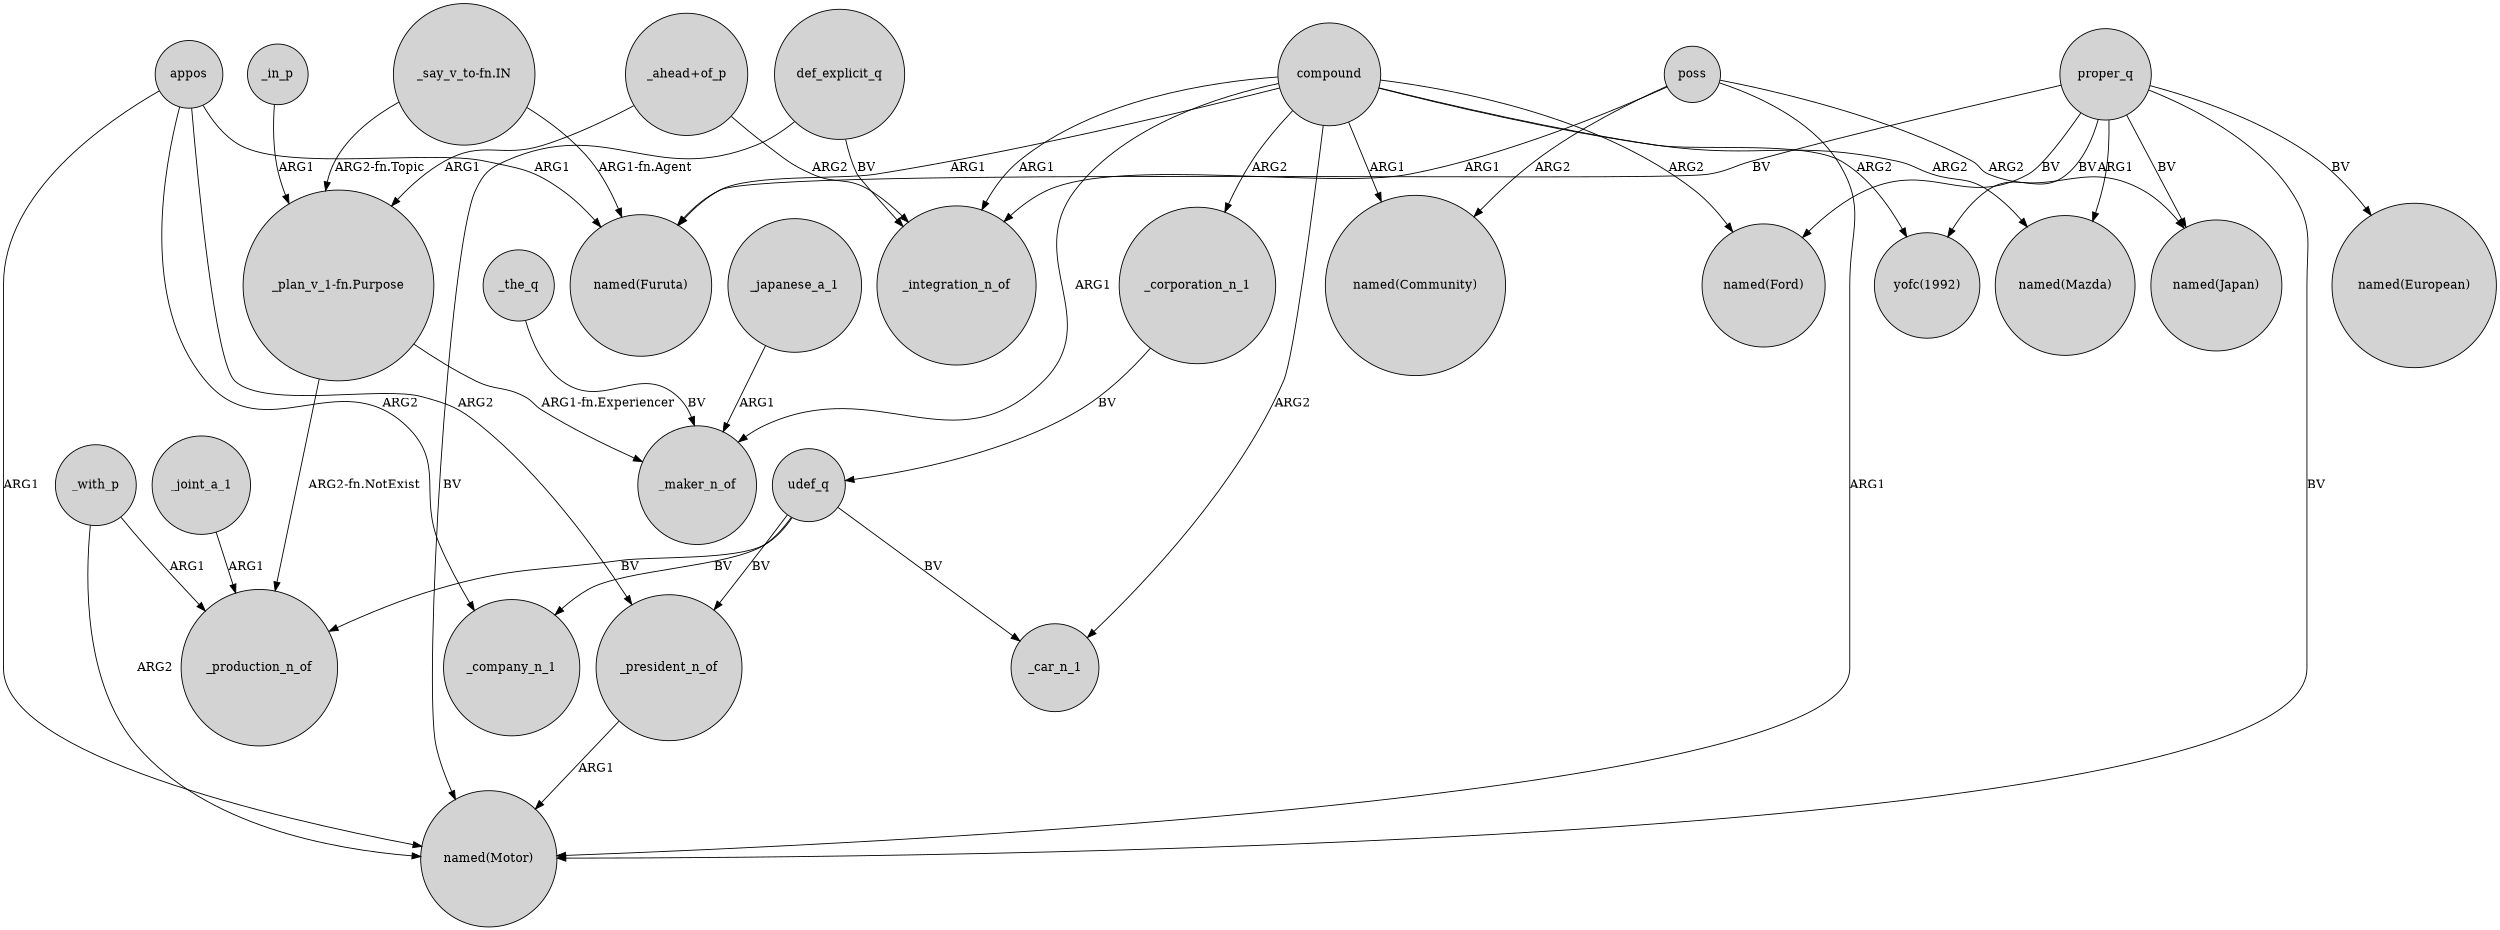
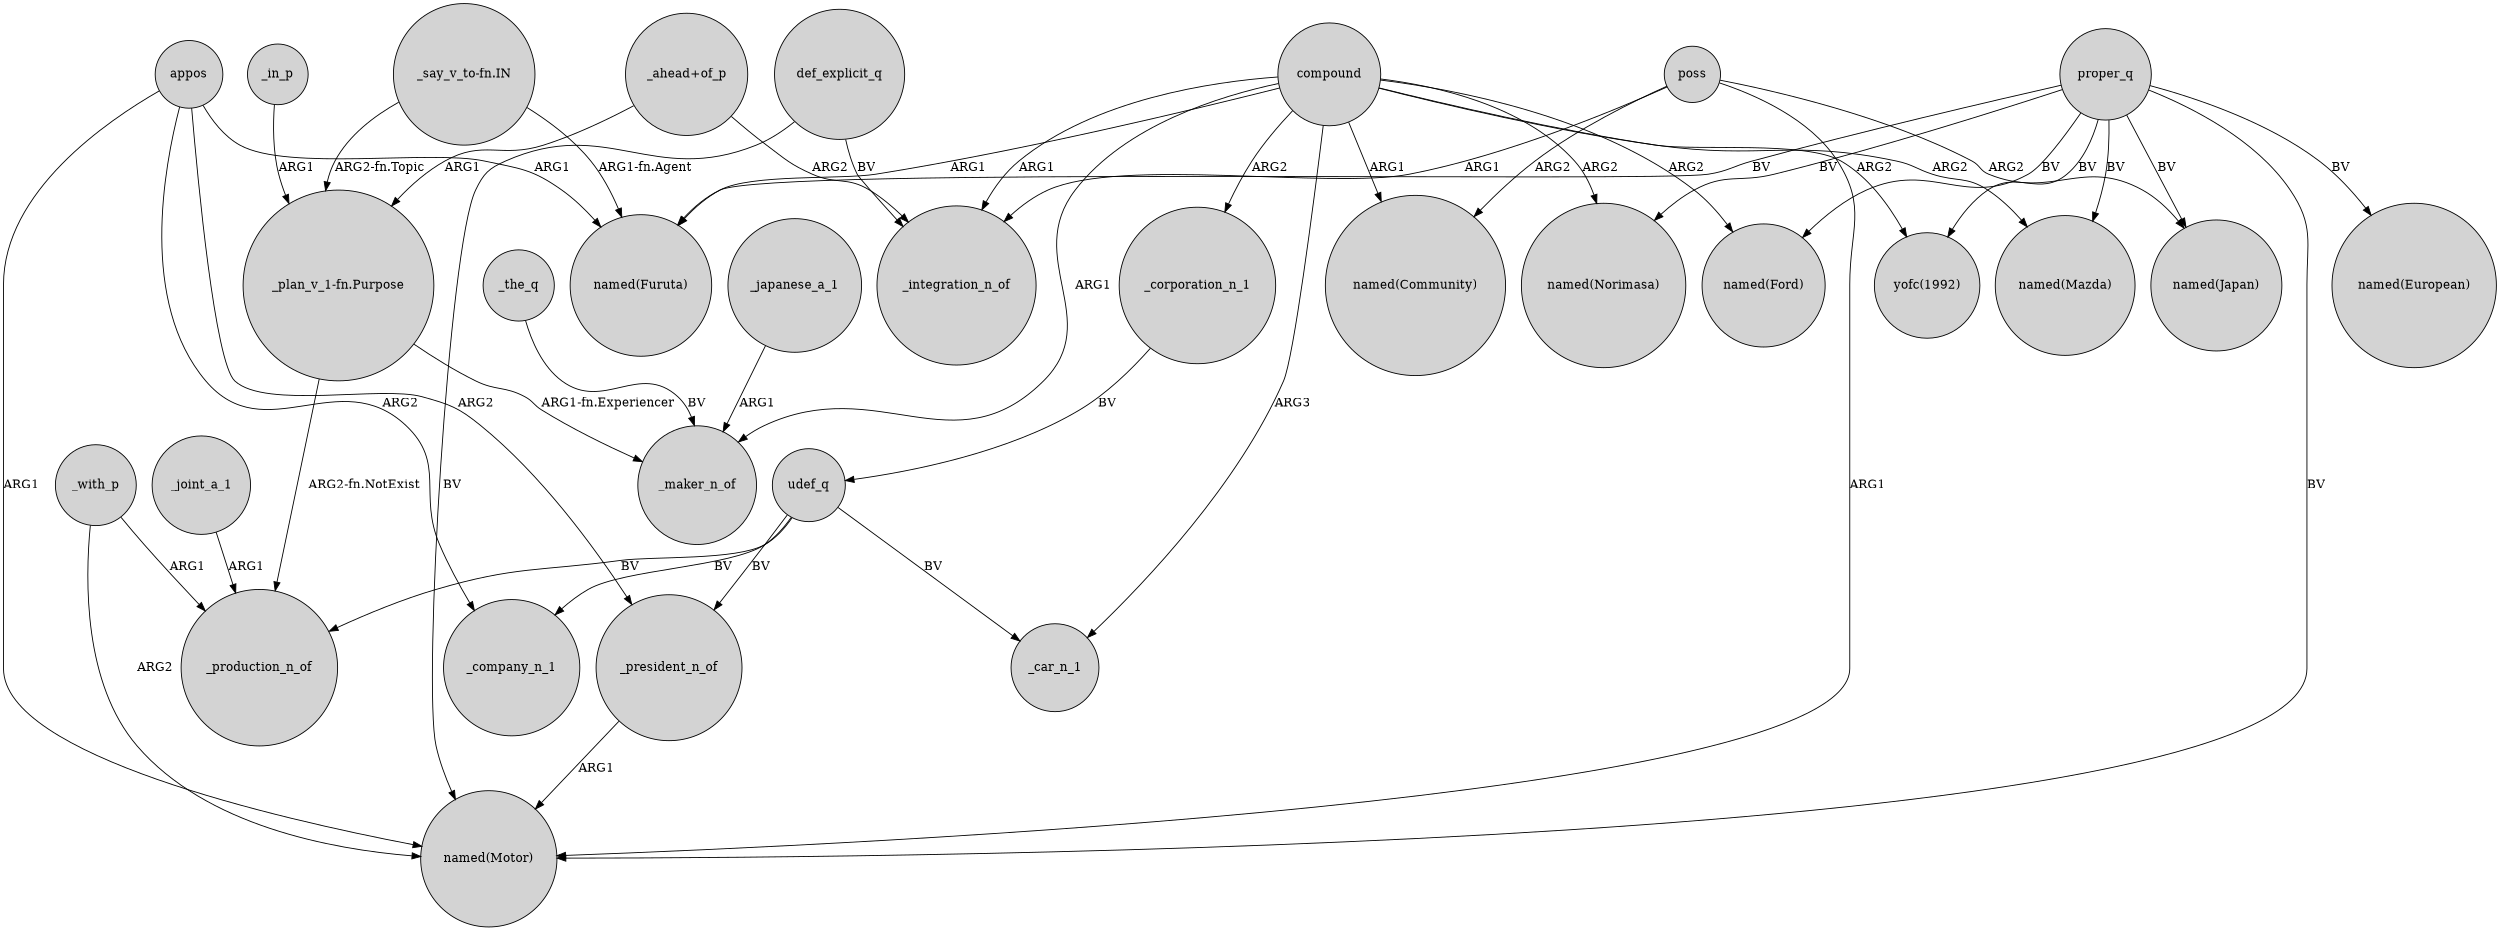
  digraph {
    node [shape=circle style=filled]
    udef_q
    _production_n_of
    _president_n_of
    _company_n_1
    _car_n_1
    "named(Motor)"
    _corporation_n_1
    compound
    "yofc(1992)"
    "named(Furuta)"
    "named(Community)"
+   "named(Norimasa)"
    _maker_n_of
    _integration_n_of
    "named(Mazda)"
    "named(Ford)"
    _the_q
    proper_q
    "named(European)"
    "named(Japan)"
    "_plan_v_1-fn.Purpose"
    _joint_a_1
    def_explicit_q
    appos
    "_ahead+of_p"
    _in_p
    poss
    "_say_v_to-fn.IN"
    _japanese_a_1
    _with_p
    udef_q -> _production_n_of [label=BV]
    udef_q -> _president_n_of [label=BV]
    udef_q -> _company_n_1 [label=BV]
    udef_q -> _car_n_1 [label=BV]
    _president_n_of -> "named(Motor)" [label=ARG1]
    _corporation_n_1 -> udef_q [label=BV]
-   compound -> _car_n_1 [label=ARG2]
+   compound -> _car_n_1 [label=ARG3]
    compound -> _corporation_n_1 [label=ARG2]
    compound -> "yofc(1992)" [label=ARG2]
    compound -> "named(Furuta)" [label=ARG1]
    compound -> "named(Community)" [label=ARG1]
+   compound -> "named(Norimasa)" [label=ARG2]
    compound -> _maker_n_of [label=ARG1]
    compound -> _integration_n_of [label=ARG1]
    compound -> "named(Mazda)" [label=ARG2]
    compound -> "named(Ford)" [label=ARG2]
    _the_q -> _maker_n_of [label=BV]
    proper_q -> "named(Motor)" [label=BV]
    proper_q -> "yofc(1992)" [label=BV]
    proper_q -> "named(Furuta)" [label=BV]
-   proper_q -> "named(Mazda)" [label=ARG1]
+   proper_q -> "named(Norimasa)" [label=BV]
+   proper_q -> "named(Mazda)" [label=BV]
    proper_q -> "named(Ford)" [label=BV]
    proper_q -> "named(European)" [label=BV]
    proper_q -> "named(Japan)" [label=BV]
    "_plan_v_1-fn.Purpose" -> _production_n_of [label="ARG2-fn.NotExist"]
    "_plan_v_1-fn.Purpose" -> _maker_n_of [label="ARG1-fn.Experiencer"]
    _joint_a_1 -> _production_n_of [label=ARG1]
    def_explicit_q -> "named(Motor)" [label=BV]
    def_explicit_q -> _integration_n_of [label=BV]
    appos -> _president_n_of [label=ARG2]
    appos -> _company_n_1 [label=ARG2]
    appos -> "named(Motor)" [label=ARG1]
    appos -> "named(Furuta)" [label=ARG1]
    "_ahead+of_p" -> _integration_n_of [label=ARG2]
    "_ahead+of_p" -> "_plan_v_1-fn.Purpose" [label=ARG1]
    _in_p -> "_plan_v_1-fn.Purpose" [label=ARG1]
    poss -> "named(Motor)" [label=ARG1]
    poss -> "named(Community)" [label=ARG2]
    poss -> _integration_n_of [label=ARG1]
    poss -> "named(Japan)" [label=ARG2]
    "_say_v_to-fn.IN" -> "named(Furuta)" [label="ARG1-fn.Agent"]
    "_say_v_to-fn.IN" -> "_plan_v_1-fn.Purpose" [label="ARG2-fn.Topic"]
    _japanese_a_1 -> _maker_n_of [label=ARG1]
    _with_p -> _production_n_of [label=ARG1]
    _with_p -> "named(Motor)" [label=ARG2]
  }
